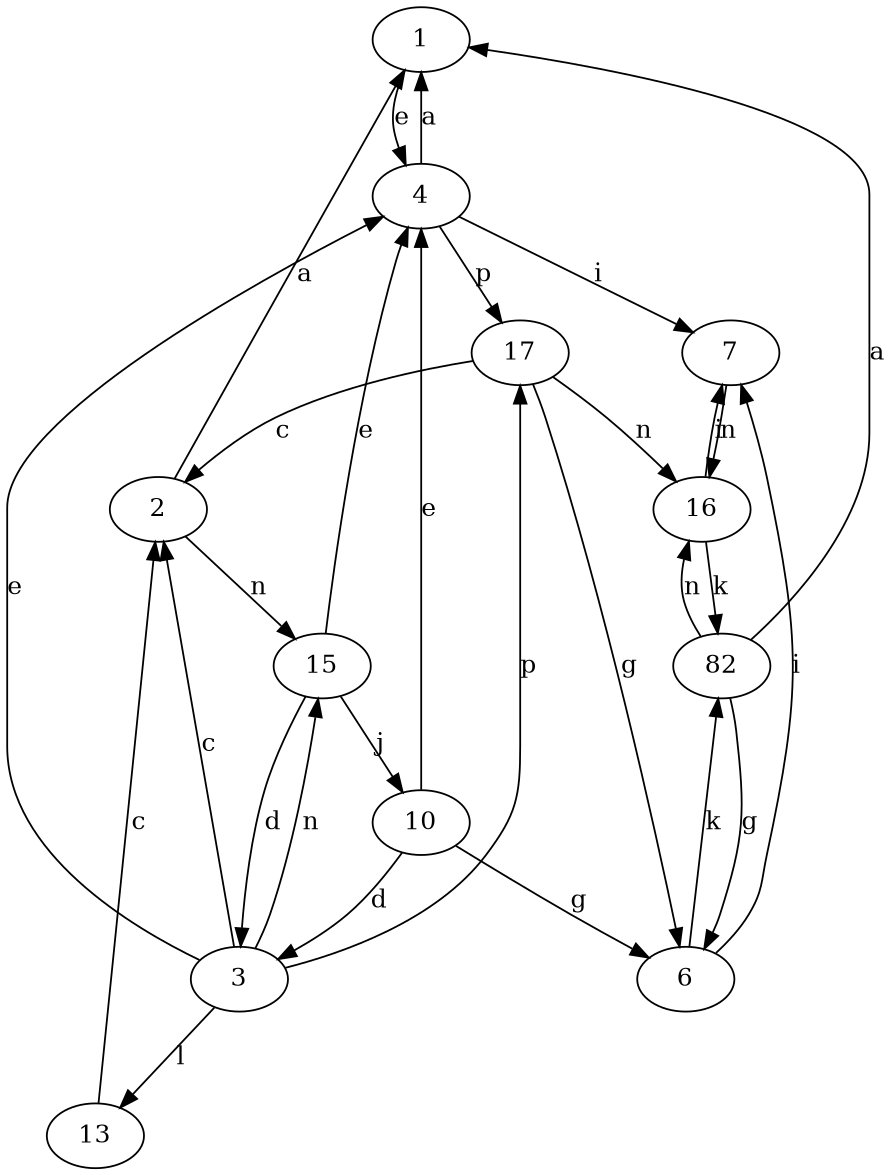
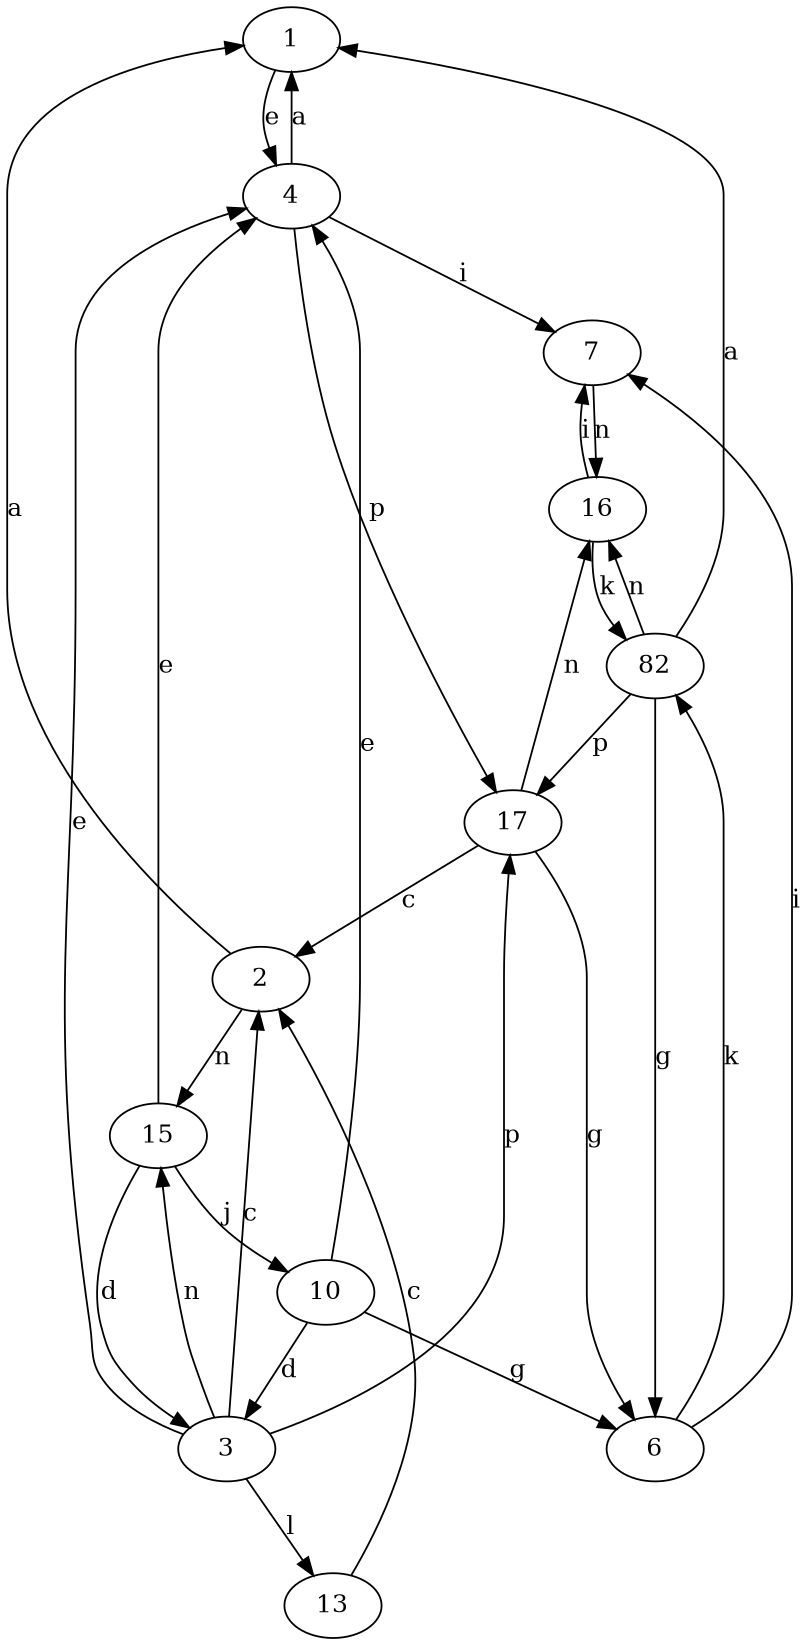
  strict digraph {
    1
    4
    13
    2
    17
    7
    15
    3
    10
    6
    16
    n12 [label=82]
    1 -> 4 [label=e]
    4 -> 1 [label=a]
    4 -> 17 [label=p]
    4 -> 7 [label=i]
    13 -> 2 [label=c]
    2 -> 1 [label=a]
    2 -> 15 [label=n]
    17 -> 2 [label=c]
    17 -> 6 [label=g]
    17 -> 16 [label=n]
    7 -> 16 [label=n]
    15 -> 4 [label=e]
    15 -> 3 [label=d]
    15 -> 10 [label=j]
    3 -> 4 [label=e]
    3 -> 13 [label=l]
    3 -> 2 [label=c]
    3 -> 17 [label=p]
    3 -> 15 [label=n]
    10 -> 4 [label=e]
    10 -> 3 [label=d]
    10 -> 6 [label=g]
    6 -> 7 [label=i]
    6 -> n12 [label=k]
    16 -> 7 [label=i]
    16 -> n12 [label=k]
    n12 -> 1 [label=a]
+   n12 -> 17 [label=p]
    n12 -> 6 [label=g]
    n12 -> 16 [label=n]
  }
